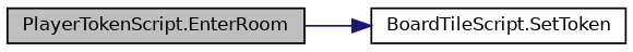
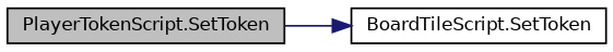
  digraph {
    rankdir=LR
    node [color=black fontname=Helvetica fontsize=10 shape=record style=filled]
-   n1 [fillcolor=grey75 fontcolor=black height=0.2 label="PlayerTokenScript.EnterRoom" width=0.4]
+   n1 [fillcolor=grey75 fontcolor=black height=0.2 label="PlayerTokenScript.SetToken" width=0.4]
    n2 [fillcolor=white height=0.2 label="BoardTileScript.SetToken" width=0.4]
    n1 -> n2 [color=midnightblue fontname=Helvetica fontsize=10 labelfontname=Helvetica labelfontsize=10 style=solid]
  }
